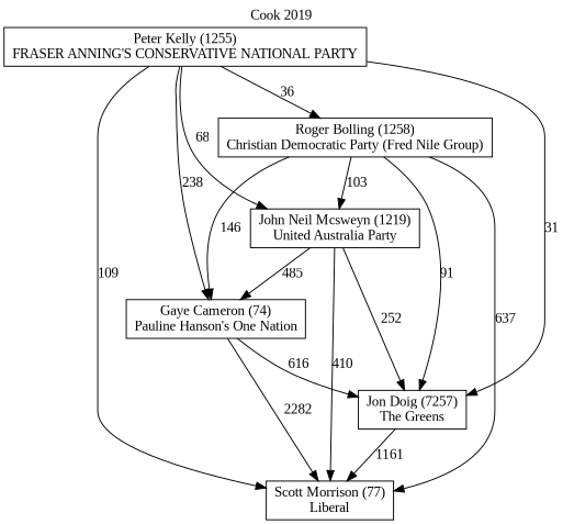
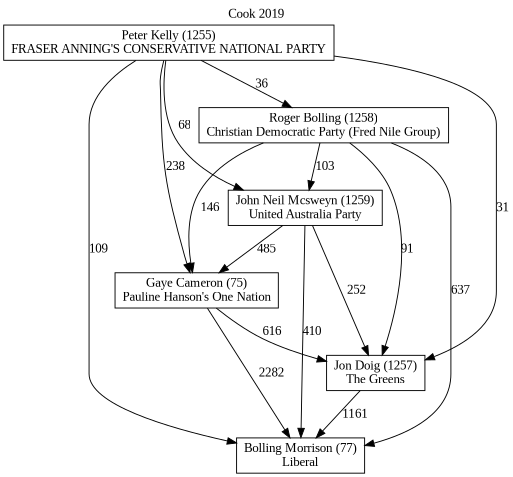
  digraph {
    fontname="Liberation Serif"
    label="Cook 2019"
    labelloc=t
    mclimit=10
    node [fontname="Liberation Serif" shape=box]
    edge [fontname="Liberation Serif"]
-   n1 [label="Scott Morrison (77)\nLiberal"]
-   n2 [label="Jon Doig (7257)\nThe Greens"]
-   n3 [label="Gaye Cameron (74)\nPauline Hanson's One Nation"]
-   n4 [label="John Neil Mcsweyn (1219)\nUnited Australia Party"]
+   n1 [label="Bolling Morrison (77)\nLiberal"]
+   n2 [label="Jon Doig (1257)\nThe Greens"]
+   n3 [label="Gaye Cameron (75)\nPauline Hanson's One Nation"]
+   n4 [label="John Neil Mcsweyn (1259)\nUnited Australia Party"]
    n5 [label="Roger Bolling (1258)\nChristian Democratic Party (Fred Nile Group)"]
    n6 [label="Peter Kelly (1255)\nFRASER ANNING'S CONSERVATIVE NATIONAL PARTY"]
    n2 -> n1 [label=1161]
    n3 -> n1 [label=2282]
    n3 -> n2 [label=616]
    n4 -> n1 [label=410]
    n4 -> n2 [label=252]
    n4 -> n3 [label=485]
    n5 -> n1 [label=637]
    n5 -> n2 [label=91]
    n5 -> n3 [label=146]
    n5 -> n4 [label=103]
    n6 -> n1 [label=109]
    n6 -> n2 [label=31]
    n6 -> n3 [label=238]
    n6 -> n4 [label=68]
    n6 -> n5 [label=36]
  }
